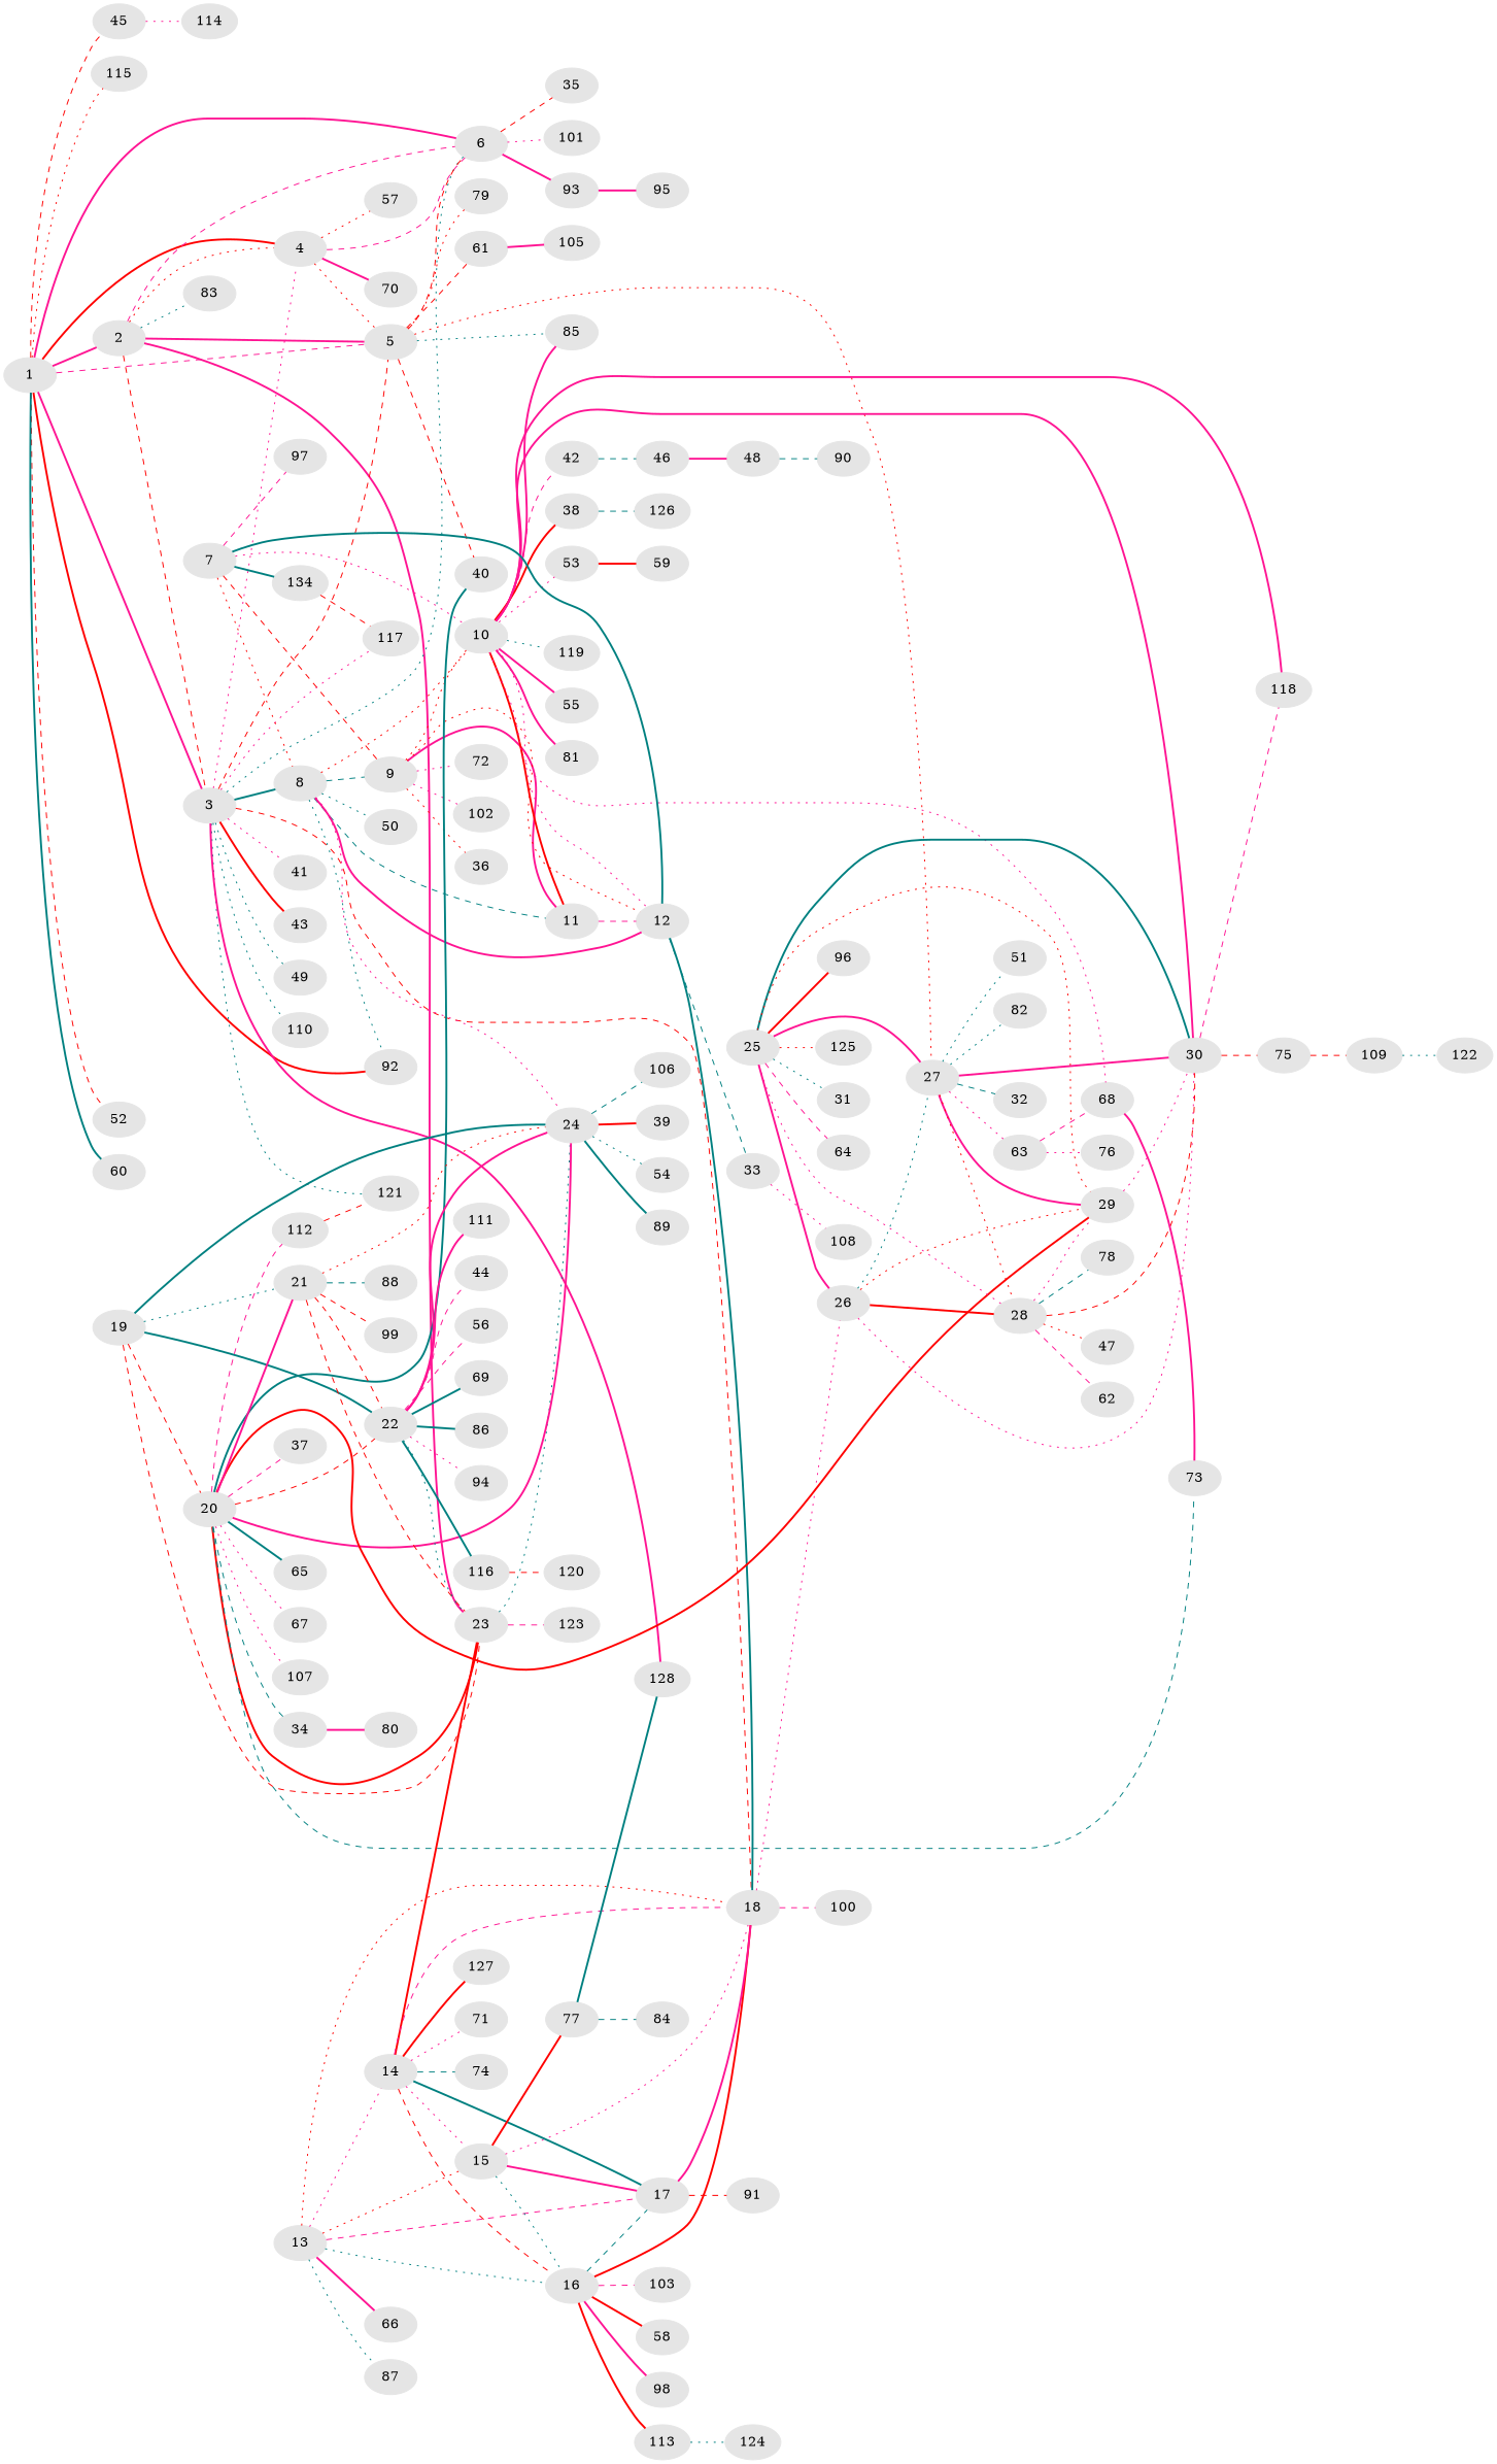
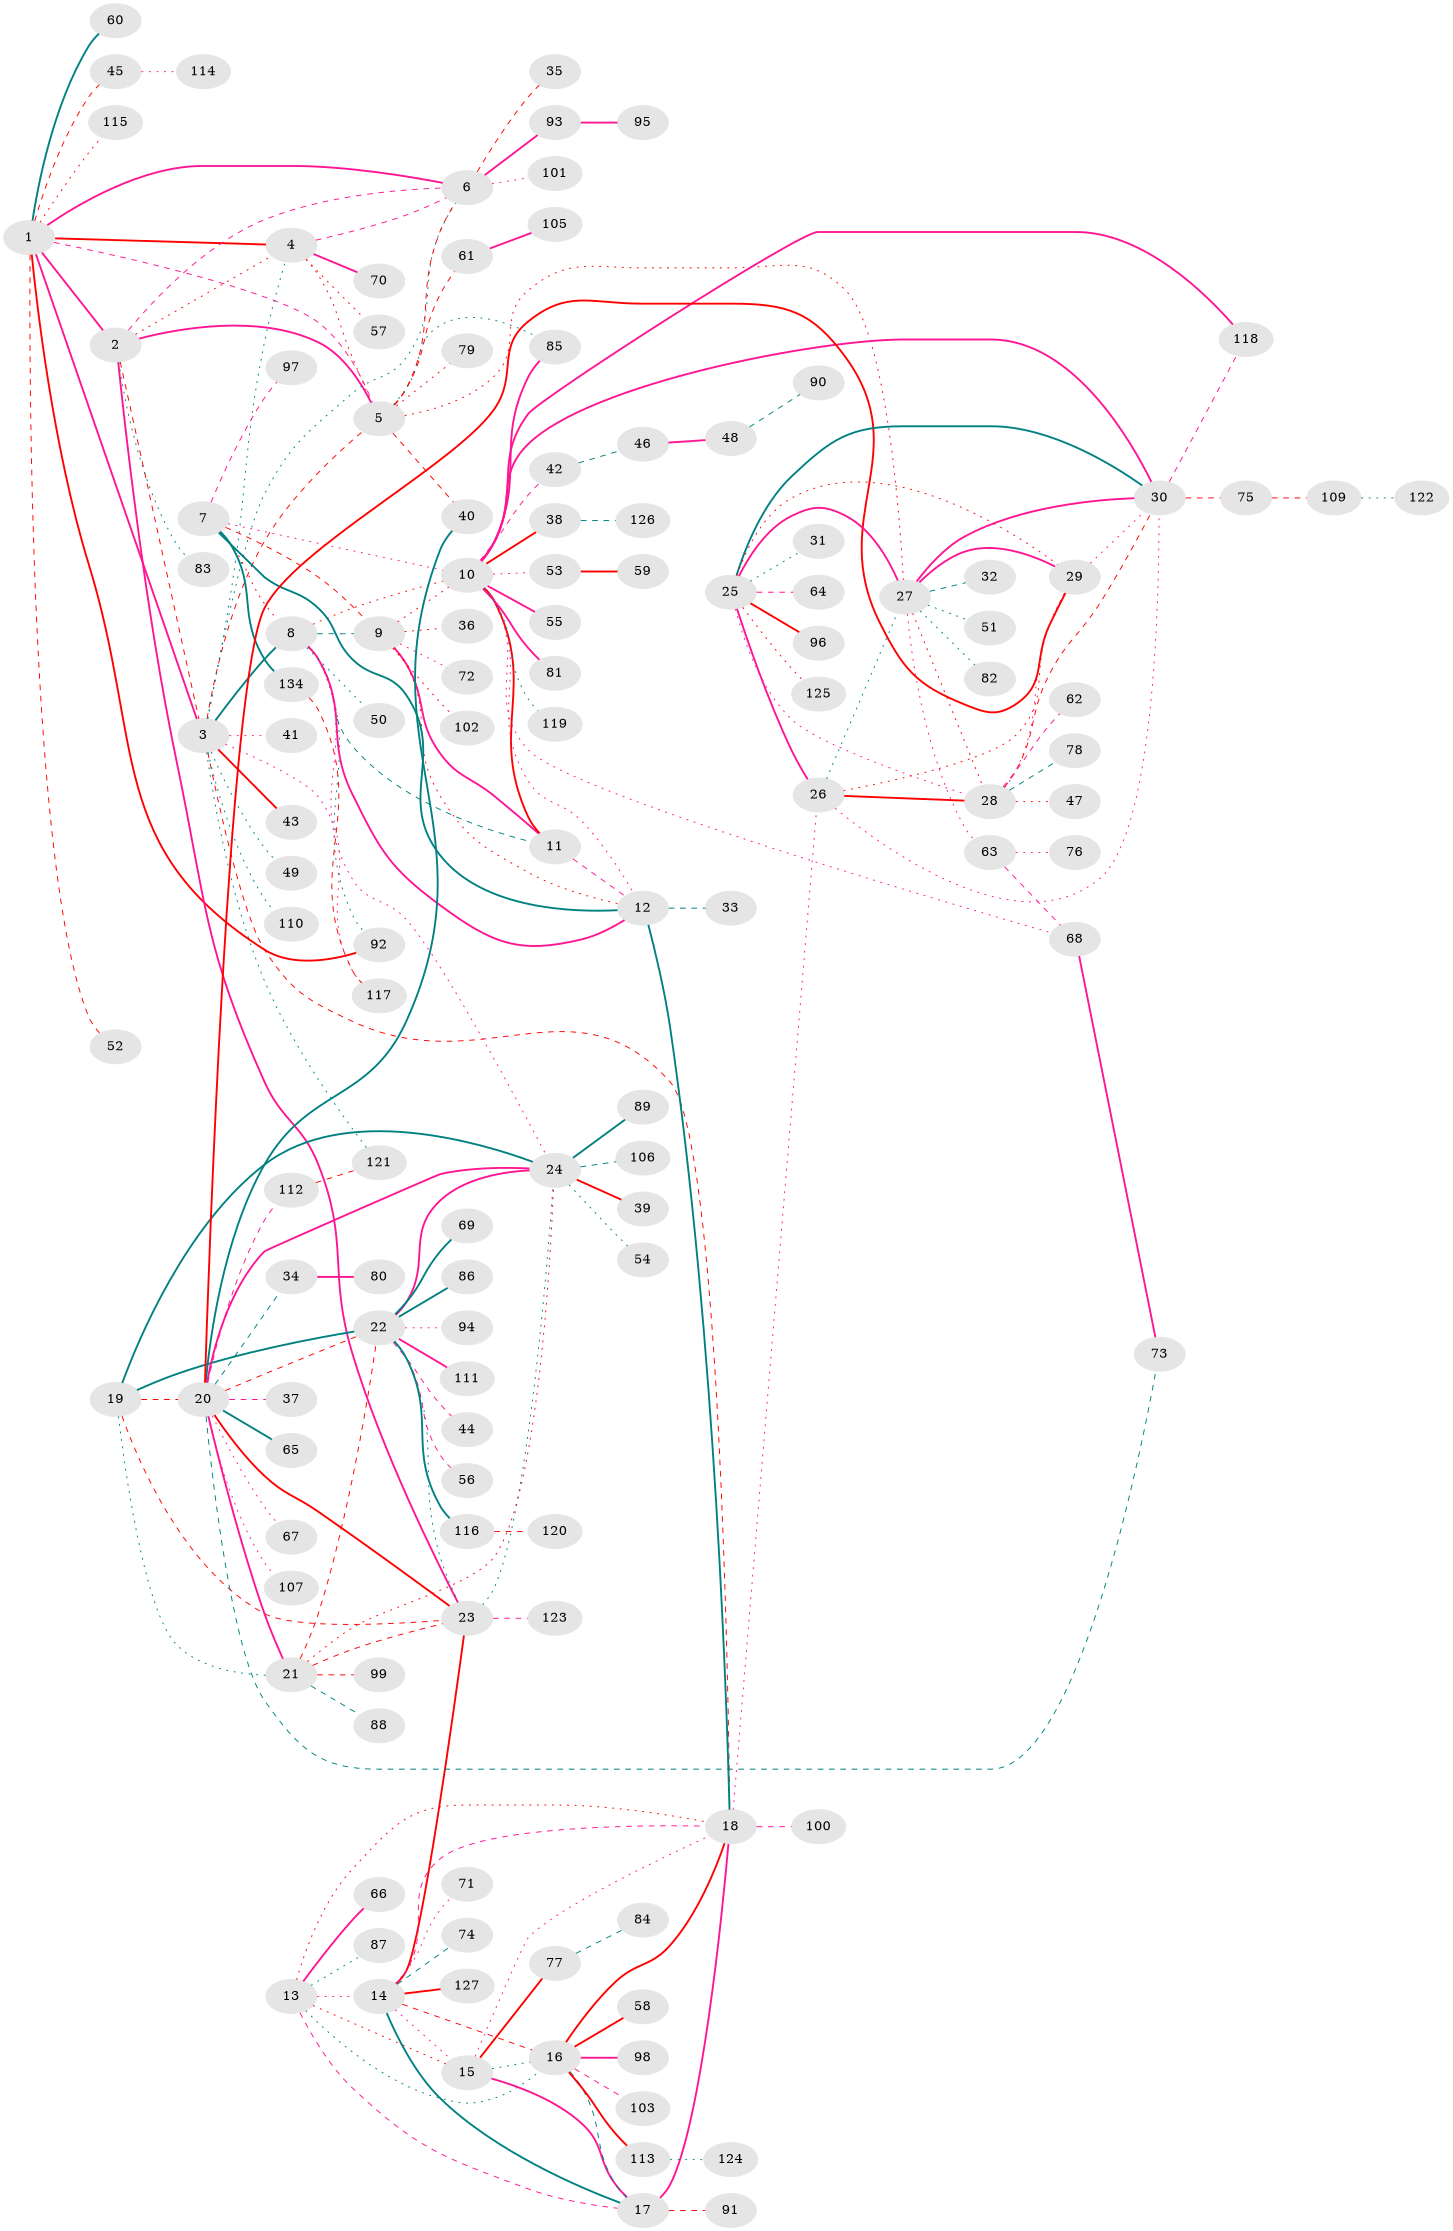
  graph {
    rankdir=LR
    node [color=gray90 style=filled]
    edge [color=deeppink style=dotted]
    1
    2
    3
    4
    5
    6
    45
    52
    60
    92
    115
    23
    83
    8
    18
    41
    43
    49
    110
    117
    121
-   128
    57
    70
    27
    40
    61
    79
    85
    35
    93
    101
    114
    24
    123
    9
    10
    11
    12
    50
    26
    100
    30
    29
    28
    32
    51
    63
    82
    105
    95
    7
    97
    n54 [label=134]
    36
    72
    102
    38
    42
    53
    55
    68
    81
    118
    119
    33
    39
    54
    89
    106
    75
    126
    46
    59
    73
-   108
    13
    14
    15
    16
    17
    66
    87
    71
    74
    127
    77
    58
    98
    103
    113
    91
    84
    124
    19
    20
    21
    22
    34
    37
    65
    67
    107
    112
    88
    99
    44
    56
    69
    86
    94
    111
    116
    80
    120
    25
    31
    64
    96
    125
    47
    62
    78
    76
    109
    48
    90
    122
    1 -- 2 [style=bold]
    1 -- 3 [style=bold]
    1 -- 4 [color=red style=bold]
    1 -- 5 [style=dashed]
    1 -- 6 [style=bold]
    1 -- 45 [color=red style=dashed]
    1 -- 52 [color=red style=dashed]
    1 -- 60 [color=teal style=bold]
    1 -- 92 [color=red style=bold]
    1 -- 115 [color=red]
    2 -- 3 [color=red style=dashed]
    2 -- 4 [color=red]
    2 -- 5 [style=bold]
    2 -- 6 [style=dashed]
    2 -- 23 [style=bold]
    2 -- 83 [color=teal]
-   3 -- 4
+   3 -- 4 [color=teal]
    3 -- 5 [color=red style=dashed]
    3 -- 6 [color=teal]
    3 -- 8 [color=teal style=bold]
    3 -- 18 [color=red style=dashed]
    3 -- 41
    3 -- 43 [color=red style=bold]
    3 -- 49 [color=teal]
    3 -- 110 [color=teal]
    3 -- 117
    3 -- 121 [color=teal]
-   3 -- 128 [style=bold]
    4 -- 5 [color=red]
    4 -- 6 [style=dashed]
    4 -- 57 [color=red]
    4 -- 70 [style=bold]
    5 -- 6 [color=red style=dashed]
    5 -- 27 [color=red]
    5 -- 40 [color=red style=dashed]
    5 -- 61 [color=red style=dashed]
    5 -- 79 [color=red]
    5 -- 85 [color=teal]
    6 -- 35 [color=red style=dashed]
    6 -- 93 [style=bold]
    6 -- 101
    45 -- 114
    23 -- 24 [color=teal]
    23 -- 123 [style=dashed]
    8 -- 92 [color=teal]
    8 -- 24
    8 -- 9 [color=teal style=dashed]
    8 -- 10 [color=red]
    8 -- 11 [color=teal style=dashed]
    8 -- 12 [style=bold]
    8 -- 50 [color=teal]
    18 -- 26
    18 -- 100 [style=dashed]
    27 -- 30 [style=bold]
    27 -- 29 [style=bold]
    27 -- 28 [color=red]
    27 -- 32 [color=teal style=dashed]
    27 -- 51 [color=teal]
    27 -- 63
    27 -- 82 [color=teal]
    61 -- 105 [style=bold]
    93 -- 95 [style=bold]
    24 -- 39 [color=red style=bold]
    24 -- 54 [color=teal]
    24 -- 89 [color=teal style=bold]
    24 -- 106 [color=teal style=dashed]
    9 -- 10 [color=red]
    9 -- 11 [style=bold]
    9 -- 12 [color=red]
    9 -- 36 [color=red]
    9 -- 72
-   9 -- 102
+   9 -- 102 [color=red]
    10 -- 85 [style=bold]
    10 -- 11 [color=red style=bold]
    10 -- 12
    10 -- 30 [style=bold]
    10 -- 38 [color=red style=bold]
    10 -- 42 [style=dashed]
    10 -- 53
    10 -- 55 [style=bold]
    10 -- 68
    10 -- 81 [style=bold]
    10 -- 118 [style=bold]
    10 -- 119 [color=teal]
    11 -- 12 [style=dashed]
    12 -- 18 [color=teal style=bold]
    12 -- 33 [color=teal style=dashed]
    26 -- 27 [color=teal]
    26 -- 30
    26 -- 29 [color=red]
    26 -- 28 [color=red style=bold]
    30 -- 118 [style=dashed]
    30 -- 75 [color=red style=dashed]
    29 -- 30
    28 -- 30 [color=red style=dashed]
    28 -- 29
    28 -- 47 [color=red]
    28 -- 62 [style=dashed]
    28 -- 78 [color=teal style=dashed]
    63 -- 68 [style=dashed]
    63 -- 76
    7 -- 8 [color=red]
    7 -- 9 [color=red style=dashed]
    7 -- 10
    7 -- 12 [color=teal style=bold]
    7 -- 97 [style=dashed]
    7 -- n54 [color=teal style=bold]
    n54 -- 117 [color=red style=dashed]
    38 -- 126 [color=teal style=dashed]
    42 -- 46 [color=teal style=dashed]
    53 -- 59 [color=red style=bold]
    68 -- 73 [style=bold]
-   33 -- 108
    75 -- 109 [color=red style=dashed]
    46 -- 48 [style=bold]
    13 -- 18 [color=red]
    13 -- 14
    13 -- 15 [color=red]
    13 -- 16 [color=teal]
    13 -- 17 [style=dashed]
    13 -- 66 [style=bold]
    13 -- 87 [color=teal]
    14 -- 23 [color=red style=bold]
    14 -- 18 [style=dashed]
    14 -- 15
    14 -- 16 [color=red style=dashed]
    14 -- 17 [color=teal style=bold]
    14 -- 71
    14 -- 74 [color=teal style=dashed]
    14 -- 127 [color=red style=bold]
    15 -- 18
    15 -- 16 [color=teal]
    15 -- 17 [style=bold]
    15 -- 77 [color=red style=bold]
    16 -- 18 [color=red style=bold]
    16 -- 17 [color=teal style=dashed]
    16 -- 58 [color=red style=bold]
    16 -- 98 [style=bold]
    16 -- 103 [style=dashed]
    16 -- 113 [color=red style=bold]
    17 -- 18 [style=bold]
    17 -- 91 [color=red style=dashed]
-   77 -- 128 [color=teal style=bold]
    77 -- 84 [color=teal style=dashed]
    113 -- 124 [color=teal]
    19 -- 23 [color=red style=dashed]
    19 -- 24 [color=teal style=bold]
    19 -- 20 [color=red style=dashed]
    19 -- 21 [color=teal]
    19 -- 22 [color=teal style=bold]
    20 -- 23 [color=red style=bold]
    20 -- 40 [color=teal style=bold]
    20 -- 24 [style=bold]
    20 -- 29 [color=red style=bold]
    20 -- 73 [color=teal style=dashed]
    20 -- 21 [style=bold]
    20 -- 22 [color=red style=dashed]
    20 -- 34 [color=teal style=dashed]
    20 -- 37 [style=dashed]
    20 -- 65 [color=teal style=bold]
    20 -- 67
    20 -- 107
    20 -- 112 [style=dashed]
    21 -- 23 [color=red style=dashed]
    21 -- 24 [color=red]
    21 -- 22 [color=red style=dashed]
    21 -- 88 [color=teal style=dashed]
    21 -- 99 [color=red style=dashed]
    22 -- 23 [color=teal]
    22 -- 24 [style=bold]
    22 -- 44 [style=dashed]
    22 -- 56 [style=dashed]
    22 -- 69 [color=teal style=bold]
    22 -- 86 [color=teal style=bold]
    22 -- 94
    22 -- 111 [style=bold]
    22 -- 116 [color=teal style=bold]
    34 -- 80 [style=bold]
    112 -- 121 [color=red style=dashed]
    116 -- 120 [color=red style=dashed]
    25 -- 27 [style=bold]
    25 -- 26 [style=bold]
    25 -- 30 [color=teal style=bold]
    25 -- 29 [color=red]
    25 -- 28
    25 -- 31 [color=teal]
    25 -- 64 [style=dashed]
    25 -- 96 [color=red style=bold]
    25 -- 125 [color=red]
    109 -- 122 [color=teal]
    48 -- 90 [color=teal style=dashed]
  }
